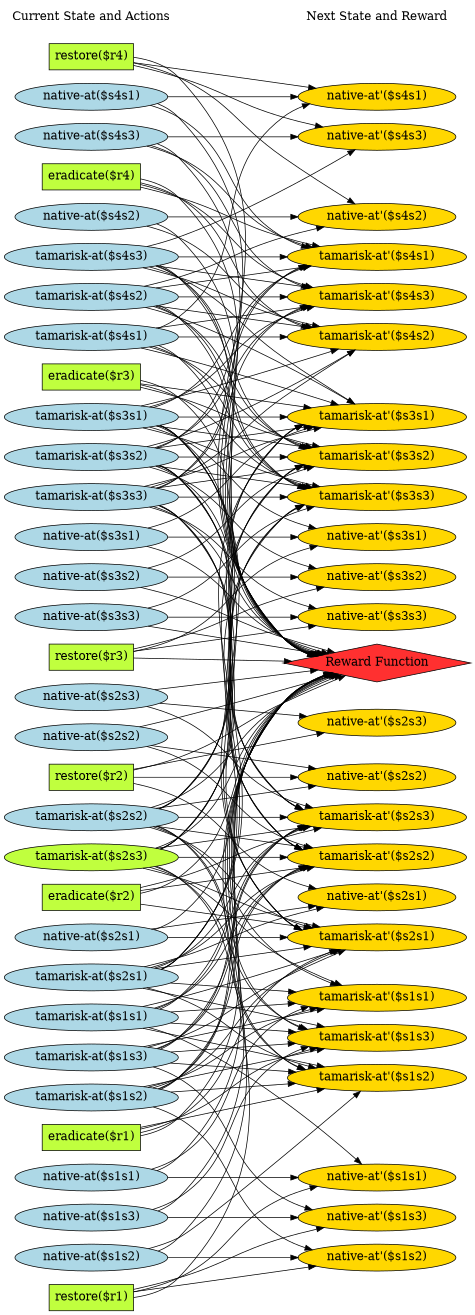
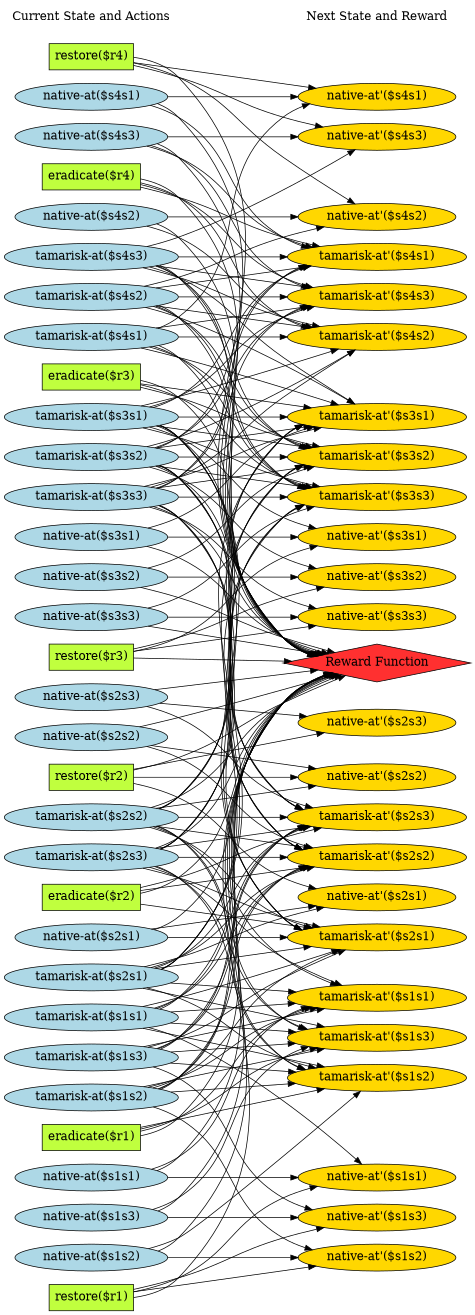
  digraph {
    fontname=Helvetica
    fontsize=16
    rankdir=LR
    ranksep=2.00
    node [color=black fillcolor=lightblue fontsize=16 shape=ellipse style=filled]
    edge [color=black style=solid]
    "restore($r4)" [fillcolor=olivedrab1 height=0.5 shape=box width=1.2778]
    "tamarisk-at($s3s3)" [height=0.51069 width=2.6517]
    "tamarisk-at($s2s1)" [height=0.51069 width=2.6517]
    "tamarisk-at($s2s2)" [height=0.51069 width=2.6517]
    "eradicate($r4)" [fillcolor=olivedrab1 height=0.5 shape=box width=1.4583]
    "native-at($s1s2)" [height=0.51069 width=2.3374]
    "native-at($s4s1)" [height=0.51069 width=2.3374]
    "native-at($s2s3)" [height=0.51069 width=2.3374]
    "tamarisk-at($s1s1)" [height=0.51069 width=2.6517]
    "tamarisk-at($s4s1)" [height=0.51069 width=2.6517]
-   "tamarisk-at($s2s3)" [fillcolor=olivedrab1 height=0.51069 width=2.6517]
+   "tamarisk-at($s2s3)" [height=0.51069 width=2.6517]
    "native-at($s3s1)" [height=0.51069 width=2.3374]
    "native-at($s1s3)" [height=0.51069 width=2.3374]
    "native-at($s4s2)" [height=0.51069 width=2.3374]
    "eradicate($r1)" [fillcolor=olivedrab1 height=0.5 shape=box width=1.4583]
    "restore($r2)" [fillcolor=olivedrab1 height=0.5 shape=box width=1.2778]
    "Current State and Actions" [fillcolor=white height=0.5 shape=plaintext style=bold width=2.5139]
    "tamarisk-at($s4s2)" [height=0.51069 width=2.6517]
    "tamarisk-at($s1s2)" [height=0.51069 width=2.6517]
    "tamarisk-at($s3s1)" [height=0.51069 width=2.6517]
    "tamarisk-at($s1s3)" [height=0.51069 width=2.6517]
    "native-at($s2s1)" [height=0.51069 width=2.3374]
    "native-at($s3s2)" [height=0.51069 width=2.3374]
    "eradicate($r2)" [fillcolor=olivedrab1 height=0.5 shape=box width=1.4583]
    "native-at($s4s3)" [height=0.51069 width=2.3374]
    "restore($r1)" [fillcolor=olivedrab1 height=0.5 shape=box width=1.2778]
    "restore($r3)" [fillcolor=olivedrab1 height=0.5 shape=box width=1.2778]
    "tamarisk-at($s4s3)" [height=0.51069 width=2.6517]
    "tamarisk-at($s3s2)" [height=0.51069 width=2.6517]
    "native-at($s1s1)" [height=0.51069 width=2.3374]
    "native-at($s2s2)" [height=0.51069 width=2.3374]
    "native-at($s3s3)" [height=0.51069 width=2.3374]
    "eradicate($r3)" [fillcolor=olivedrab1 height=0.5 shape=box width=1.4583]
    "native-at'($s4s2)" [fillcolor=gold1 height=0.51069 width=2.3963]
    "tamarisk-at'($s1s2)" [fillcolor=gold1 height=0.51069 width=2.7106]
    "Next State and Reward" [fillcolor=white height=0.5 shape=plaintext style=bold width=2.25]
    "Reward Function" [fillcolor=firebrick1 height=0.72222 shape=diamond width=3.5278]
    "native-at'($s1s3)" [fillcolor=gold1 height=0.51069 width=2.3963]
    "tamarisk-at'($s4s1)" [fillcolor=gold1 height=0.51069 width=2.7106]
    "tamarisk-at'($s2s3)" [fillcolor=gold1 height=0.51069 width=2.7106]
    "native-at'($s3s1)" [fillcolor=gold1 height=0.51069 width=2.3963]
    "native-at'($s4s3)" [fillcolor=gold1 height=0.51069 width=2.3963]
    "tamarisk-at'($s1s3)" [fillcolor=gold1 height=0.51069 width=2.7106]
    "tamarisk-at'($s3s1)" [fillcolor=gold1 height=0.51069 width=2.7106]
    "native-at'($s3s2)" [fillcolor=gold1 height=0.51069 width=2.3963]
    "tamarisk-at'($s4s2)" [fillcolor=gold1 height=0.51069 width=2.7106]
    "native-at'($s2s1)" [fillcolor=gold1 height=0.51069 width=2.3963]
    "native-at'($s3s3)" [fillcolor=gold1 height=0.51069 width=2.3963]
    "tamarisk-at'($s2s1)" [fillcolor=gold1 height=0.51069 width=2.7106]
    "tamarisk-at'($s4s3)" [fillcolor=gold1 height=0.51069 width=2.7106]
    "native-at'($s2s2)" [fillcolor=gold1 height=0.51069 width=2.3963]
    "tamarisk-at'($s3s2)" [fillcolor=gold1 height=0.51069 width=2.7106]
    "native-at'($s1s1)" [fillcolor=gold1 height=0.51069 width=2.3963]
    "tamarisk-at'($s2s2)" [fillcolor=gold1 height=0.51069 width=2.7106]
    "tamarisk-at'($s1s1)" [fillcolor=gold1 height=0.51069 width=2.7106]
    "native-at'($s2s3)" [fillcolor=gold1 height=0.51069 width=2.3963]
    "native-at'($s4s1)" [fillcolor=gold1 height=0.51069 width=2.3963]
    "tamarisk-at'($s3s3)" [fillcolor=gold1 height=0.51069 width=2.7106]
    "native-at'($s1s2)" [fillcolor=gold1 height=0.51069 width=2.3963]
    subgraph sub_1 {
      rank=same
      "restore($r4)"
      "tamarisk-at($s3s3)"
      "tamarisk-at($s2s1)"
      "tamarisk-at($s2s2)"
      "eradicate($r4)"
      "native-at($s1s2)"
      "native-at($s4s1)"
      "native-at($s2s3)"
      "tamarisk-at($s1s1)"
      "tamarisk-at($s4s1)"
      "tamarisk-at($s2s3)"
      "native-at($s3s1)"
      "native-at($s1s3)"
      "native-at($s4s2)"
      "eradicate($r1)"
      "restore($r2)"
      "Current State and Actions"
      "tamarisk-at($s4s2)"
      "tamarisk-at($s1s2)"
      "tamarisk-at($s3s1)"
      "tamarisk-at($s1s3)"
      "native-at($s2s1)"
      "native-at($s3s2)"
      "eradicate($r2)"
      "native-at($s4s3)"
      "restore($r1)"
      "restore($r3)"
      "tamarisk-at($s4s3)"
      "tamarisk-at($s3s2)"
      "native-at($s1s1)"
      "native-at($s2s2)"
      "native-at($s3s3)"
      "eradicate($r3)"
    }
    subgraph sub_2 {
      rank=same
      "native-at'($s4s2)"
      "tamarisk-at'($s1s2)"
      "Next State and Reward"
      "Reward Function"
      "native-at'($s1s3)"
      "tamarisk-at'($s4s1)"
      "tamarisk-at'($s2s3)"
      "native-at'($s3s1)"
      "native-at'($s4s3)"
      "tamarisk-at'($s1s3)"
      "tamarisk-at'($s3s1)"
      "native-at'($s3s2)"
      "tamarisk-at'($s4s2)"
      "native-at'($s2s1)"
      "native-at'($s3s3)"
      "tamarisk-at'($s2s1)"
      "tamarisk-at'($s4s3)"
      "native-at'($s2s2)"
      "tamarisk-at'($s3s2)"
      "native-at'($s1s1)"
      "tamarisk-at'($s2s2)"
      "tamarisk-at'($s1s1)"
      "native-at'($s2s3)"
      "native-at'($s4s1)"
      "tamarisk-at'($s3s3)"
      "native-at'($s1s2)"
    }
    "restore($r4)" -> "native-at'($s4s2)"
    "restore($r4)" -> "Reward Function" [color="" style=""]
    "restore($r4)" -> "native-at'($s4s3)"
    "restore($r4)" -> "native-at'($s4s1)"
    "tamarisk-at($s3s3)" -> "Reward Function" [color="" style=""]
    "tamarisk-at($s3s3)" -> "tamarisk-at'($s4s1)"
    "tamarisk-at($s3s3)" -> "tamarisk-at'($s2s3)"
    "tamarisk-at($s3s3)" -> "tamarisk-at'($s3s1)"
    "tamarisk-at($s3s3)" -> "tamarisk-at'($s4s2)"
    "tamarisk-at($s3s3)" -> "native-at'($s3s3)"
    "tamarisk-at($s3s3)" -> "tamarisk-at'($s2s1)"
    "tamarisk-at($s3s3)" -> "tamarisk-at'($s4s3)"
    "tamarisk-at($s3s3)" -> "tamarisk-at'($s3s2)"
    "tamarisk-at($s3s3)" -> "tamarisk-at'($s2s2)"
    "tamarisk-at($s3s3)" -> "tamarisk-at'($s3s3)"
    "tamarisk-at($s2s1)" -> "tamarisk-at'($s1s2)"
    "tamarisk-at($s2s1)" -> "tamarisk-at'($s2s3)"
    "tamarisk-at($s2s1)" -> "tamarisk-at'($s1s3)"
    "tamarisk-at($s2s1)" -> "tamarisk-at'($s3s1)"
    "tamarisk-at($s2s1)" -> "native-at'($s2s1)"
    "tamarisk-at($s2s1)" -> "tamarisk-at'($s2s1)"
    "tamarisk-at($s2s1)" -> "tamarisk-at'($s3s2)"
    "tamarisk-at($s2s1)" -> "tamarisk-at'($s2s2)"
    "tamarisk-at($s2s1)" -> "tamarisk-at'($s1s1)"
    "tamarisk-at($s2s1)" -> "tamarisk-at'($s3s3)"
    "tamarisk-at($s2s2)" -> "tamarisk-at'($s1s2)"
    "tamarisk-at($s2s2)" -> "Reward Function" [color="" style=""]
    "tamarisk-at($s2s2)" -> "tamarisk-at'($s2s3)"
    "tamarisk-at($s2s2)" -> "tamarisk-at'($s1s3)"
    "tamarisk-at($s2s2)" -> "tamarisk-at'($s3s1)"
    "tamarisk-at($s2s2)" -> "tamarisk-at'($s2s1)"
    "tamarisk-at($s2s2)" -> "native-at'($s2s2)"
    "tamarisk-at($s2s2)" -> "tamarisk-at'($s3s2)"
    "tamarisk-at($s2s2)" -> "tamarisk-at'($s2s2)"
    "tamarisk-at($s2s2)" -> "tamarisk-at'($s1s1)"
    "tamarisk-at($s2s2)" -> "tamarisk-at'($s3s3)"
    "eradicate($r4)" -> "Reward Function" [color="" style=""]
    "eradicate($r4)" -> "tamarisk-at'($s4s1)"
    "eradicate($r4)" -> "tamarisk-at'($s4s2)"
    "eradicate($r4)" -> "tamarisk-at'($s4s3)"
    "native-at($s1s2)" -> "tamarisk-at'($s1s2)"
    "native-at($s1s2)" -> "Reward Function" [color="" style=""]
    "native-at($s1s2)" -> "native-at'($s1s2)"
    "native-at($s4s1)" -> "Reward Function" [color="" style=""]
    "native-at($s4s1)" -> "tamarisk-at'($s4s1)"
    "native-at($s4s1)" -> "native-at'($s4s1)"
    "native-at($s2s3)" -> "Reward Function" [color="" style=""]
    "native-at($s2s3)" -> "tamarisk-at'($s2s3)"
    "native-at($s2s3)" -> "native-at'($s2s3)"
    "tamarisk-at($s1s1)" -> "tamarisk-at'($s1s2)"
    "tamarisk-at($s1s1)" -> "Reward Function" [color="" style=""]
    "tamarisk-at($s1s1)" -> "tamarisk-at'($s2s3)"
    "tamarisk-at($s1s1)" -> "tamarisk-at'($s1s3)"
    "tamarisk-at($s1s1)" -> "tamarisk-at'($s2s1)"
    "tamarisk-at($s1s1)" -> "native-at'($s1s1)"
    "tamarisk-at($s1s1)" -> "tamarisk-at'($s2s2)"
    "tamarisk-at($s1s1)" -> "tamarisk-at'($s1s1)"
    "tamarisk-at($s4s1)" -> "Reward Function" [color="" style=""]
    "tamarisk-at($s4s1)" -> "tamarisk-at'($s3s1)"
    "tamarisk-at($s4s1)" -> "tamarisk-at'($s4s2)"
    "tamarisk-at($s4s1)" -> "tamarisk-at'($s4s3)"
    "tamarisk-at($s4s1)" -> "tamarisk-at'($s3s2)"
    "tamarisk-at($s4s1)" -> "native-at'($s4s1)"
    "tamarisk-at($s4s1)" -> "tamarisk-at'($s3s3)"
    "tamarisk-at($s2s3)" -> "tamarisk-at'($s1s2)"
    "tamarisk-at($s2s3)" -> "Reward Function" [color="" style=""]
    "tamarisk-at($s2s3)" -> "tamarisk-at'($s2s3)"
    "tamarisk-at($s2s3)" -> "tamarisk-at'($s1s3)"
    "tamarisk-at($s2s3)" -> "tamarisk-at'($s3s1)"
    "tamarisk-at($s2s3)" -> "tamarisk-at'($s2s1)"
    "tamarisk-at($s2s3)" -> "tamarisk-at'($s3s2)"
    "tamarisk-at($s2s3)" -> "tamarisk-at'($s2s2)"
    "tamarisk-at($s2s3)" -> "tamarisk-at'($s1s1)"
    "tamarisk-at($s2s3)" -> "tamarisk-at'($s3s3)"
    "native-at($s3s1)" -> "Reward Function" [color="" style=""]
    "native-at($s3s1)" -> "native-at'($s3s1)"
    "native-at($s3s1)" -> "tamarisk-at'($s3s1)"
    "native-at($s1s3)" -> "Reward Function" [color="" style=""]
    "native-at($s1s3)" -> "native-at'($s1s3)"
    "native-at($s1s3)" -> "tamarisk-at'($s1s3)"
    "native-at($s4s2)" -> "native-at'($s4s2)"
    "native-at($s4s2)" -> "Reward Function" [color="" style=""]
    "native-at($s4s2)" -> "tamarisk-at'($s4s2)"
    "eradicate($r1)" -> "tamarisk-at'($s1s2)"
    "eradicate($r1)" -> "Reward Function" [color="" style=""]
    "eradicate($r1)" -> "tamarisk-at'($s1s3)"
-   "eradicate($r1)" -> "tamarisk-at'($s2s1)"
+   "eradicate($r1)" -> "tamarisk-at'($s1s1)"
    "restore($r2)" -> "Reward Function" [color="" style=""]
    "restore($r2)" -> "native-at'($s2s1)"
    "restore($r2)" -> "native-at'($s2s2)"
    "restore($r2)" -> "native-at'($s2s3)"
    "Current State and Actions" -> "Next State and Reward" [style=invis]
    "tamarisk-at($s4s2)" -> "native-at'($s4s2)"
    "tamarisk-at($s4s2)" -> "Reward Function" [color="" style=""]
    "tamarisk-at($s4s2)" -> "tamarisk-at'($s4s1)"
    "tamarisk-at($s4s2)" -> "tamarisk-at'($s3s1)"
    "tamarisk-at($s4s2)" -> "tamarisk-at'($s4s2)"
    "tamarisk-at($s4s2)" -> "tamarisk-at'($s4s3)"
    "tamarisk-at($s4s2)" -> "tamarisk-at'($s3s2)"
    "tamarisk-at($s4s2)" -> "tamarisk-at'($s3s3)"
    "tamarisk-at($s1s2)" -> "tamarisk-at'($s1s2)"
    "tamarisk-at($s1s2)" -> "Reward Function" [color="" style=""]
    "tamarisk-at($s1s2)" -> "tamarisk-at'($s2s3)"
    "tamarisk-at($s1s2)" -> "tamarisk-at'($s1s3)"
    "tamarisk-at($s1s2)" -> "tamarisk-at'($s2s1)"
    "tamarisk-at($s1s2)" -> "tamarisk-at'($s2s2)"
    "tamarisk-at($s1s2)" -> "tamarisk-at'($s1s1)"
    "tamarisk-at($s1s2)" -> "native-at'($s1s2)"
    "tamarisk-at($s3s1)" -> "Reward Function" [color="" style=""]
    "tamarisk-at($s3s1)" -> "tamarisk-at'($s4s1)"
    "tamarisk-at($s3s1)" -> "tamarisk-at'($s2s3)"
    "tamarisk-at($s3s1)" -> "native-at'($s3s1)"
    "tamarisk-at($s3s1)" -> "tamarisk-at'($s3s1)"
    "tamarisk-at($s3s1)" -> "tamarisk-at'($s4s2)"
    "tamarisk-at($s3s1)" -> "tamarisk-at'($s2s1)"
    "tamarisk-at($s3s1)" -> "tamarisk-at'($s4s3)"
    "tamarisk-at($s3s1)" -> "tamarisk-at'($s3s2)"
    "tamarisk-at($s3s1)" -> "tamarisk-at'($s2s2)"
    "tamarisk-at($s3s1)" -> "tamarisk-at'($s3s3)"
    "tamarisk-at($s1s3)" -> "tamarisk-at'($s1s2)"
    "tamarisk-at($s1s3)" -> "Reward Function" [color="" style=""]
    "tamarisk-at($s1s3)" -> "native-at'($s1s3)"
    "tamarisk-at($s1s3)" -> "tamarisk-at'($s2s3)"
    "tamarisk-at($s1s3)" -> "tamarisk-at'($s1s3)"
    "tamarisk-at($s1s3)" -> "tamarisk-at'($s2s1)"
    "tamarisk-at($s1s3)" -> "tamarisk-at'($s2s2)"
    "tamarisk-at($s1s3)" -> "tamarisk-at'($s1s1)"
    "native-at($s2s1)" -> "Reward Function" [color="" style=""]
    "native-at($s2s1)" -> "native-at'($s2s1)"
    "native-at($s2s1)" -> "tamarisk-at'($s2s1)"
    "native-at($s3s2)" -> "Reward Function" [color="" style=""]
    "native-at($s3s2)" -> "native-at'($s3s2)"
    "native-at($s3s2)" -> "tamarisk-at'($s3s2)"
    "eradicate($r2)" -> "Reward Function" [color="" style=""]
    "eradicate($r2)" -> "tamarisk-at'($s2s3)"
    "eradicate($r2)" -> "tamarisk-at'($s2s1)"
    "eradicate($r2)" -> "tamarisk-at'($s2s2)"
    "native-at($s4s3)" -> "Reward Function" [color="" style=""]
    "native-at($s4s3)" -> "tamarisk-at'($s4s1)"
    "native-at($s4s3)" -> "native-at'($s4s3)"
    "native-at($s4s3)" -> "tamarisk-at'($s4s3)"
    "restore($r1)" -> "Reward Function" [color="" style=""]
    "restore($r1)" -> "native-at'($s1s3)"
    "restore($r1)" -> "native-at'($s1s1)"
    "restore($r1)" -> "native-at'($s1s2)"
    "restore($r3)" -> "Reward Function" [color="" style=""]
    "restore($r3)" -> "native-at'($s3s1)"
    "restore($r3)" -> "native-at'($s3s2)"
    "restore($r3)" -> "native-at'($s3s3)"
    "tamarisk-at($s4s3)" -> "Reward Function" [color="" style=""]
    "tamarisk-at($s4s3)" -> "tamarisk-at'($s4s1)"
    "tamarisk-at($s4s3)" -> "native-at'($s4s3)"
    "tamarisk-at($s4s3)" -> "tamarisk-at'($s3s1)"
    "tamarisk-at($s4s3)" -> "tamarisk-at'($s4s2)"
    "tamarisk-at($s4s3)" -> "tamarisk-at'($s4s3)"
    "tamarisk-at($s4s3)" -> "tamarisk-at'($s3s2)"
    "tamarisk-at($s4s3)" -> "tamarisk-at'($s3s3)"
    "tamarisk-at($s3s2)" -> "Reward Function" [color="" style=""]
    "tamarisk-at($s3s2)" -> "tamarisk-at'($s4s1)"
    "tamarisk-at($s3s2)" -> "tamarisk-at'($s2s3)"
    "tamarisk-at($s3s2)" -> "tamarisk-at'($s3s1)"
    "tamarisk-at($s3s2)" -> "native-at'($s3s2)"
    "tamarisk-at($s3s2)" -> "tamarisk-at'($s4s2)"
    "tamarisk-at($s3s2)" -> "tamarisk-at'($s2s1)"
    "tamarisk-at($s3s2)" -> "tamarisk-at'($s4s3)"
    "tamarisk-at($s3s2)" -> "tamarisk-at'($s3s2)"
    "tamarisk-at($s3s2)" -> "tamarisk-at'($s2s2)"
    "tamarisk-at($s3s2)" -> "tamarisk-at'($s3s3)"
    "native-at($s1s1)" -> "Reward Function" [color="" style=""]
    "native-at($s1s1)" -> "native-at'($s1s1)"
    "native-at($s1s1)" -> "tamarisk-at'($s1s1)"
    "native-at($s2s2)" -> "Reward Function" [color="" style=""]
    "native-at($s2s2)" -> "native-at'($s2s2)"
    "native-at($s2s2)" -> "tamarisk-at'($s2s2)"
    "native-at($s3s3)" -> "Reward Function" [color="" style=""]
    "native-at($s3s3)" -> "native-at'($s3s3)"
    "native-at($s3s3)" -> "tamarisk-at'($s3s3)"
    "eradicate($r3)" -> "Reward Function" [color="" style=""]
    "eradicate($r3)" -> "tamarisk-at'($s3s1)"
    "eradicate($r3)" -> "tamarisk-at'($s3s2)"
    "eradicate($r3)" -> "tamarisk-at'($s3s3)"
  }
